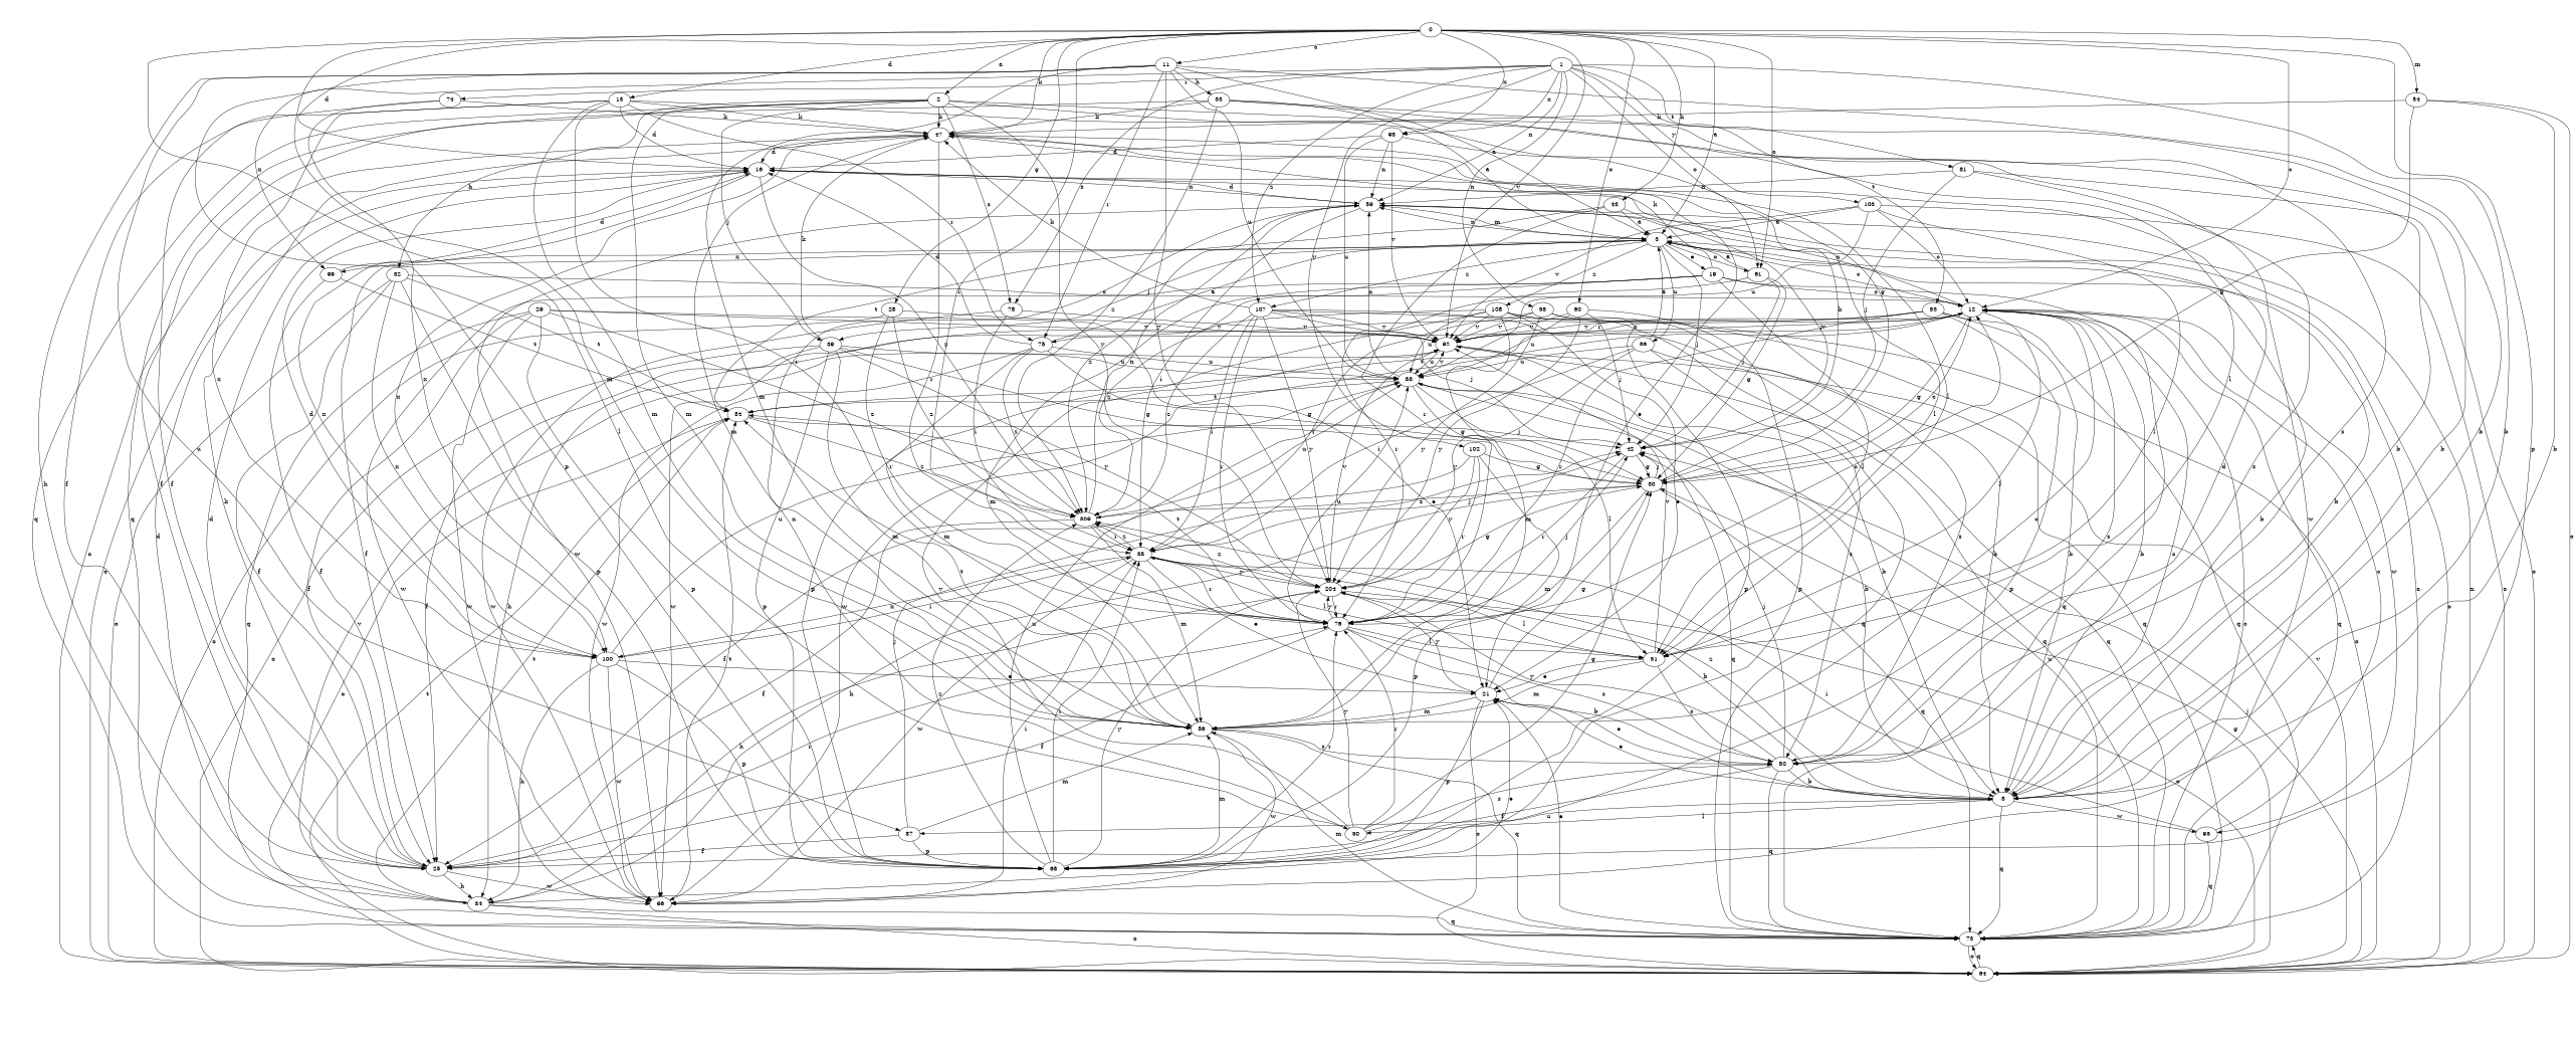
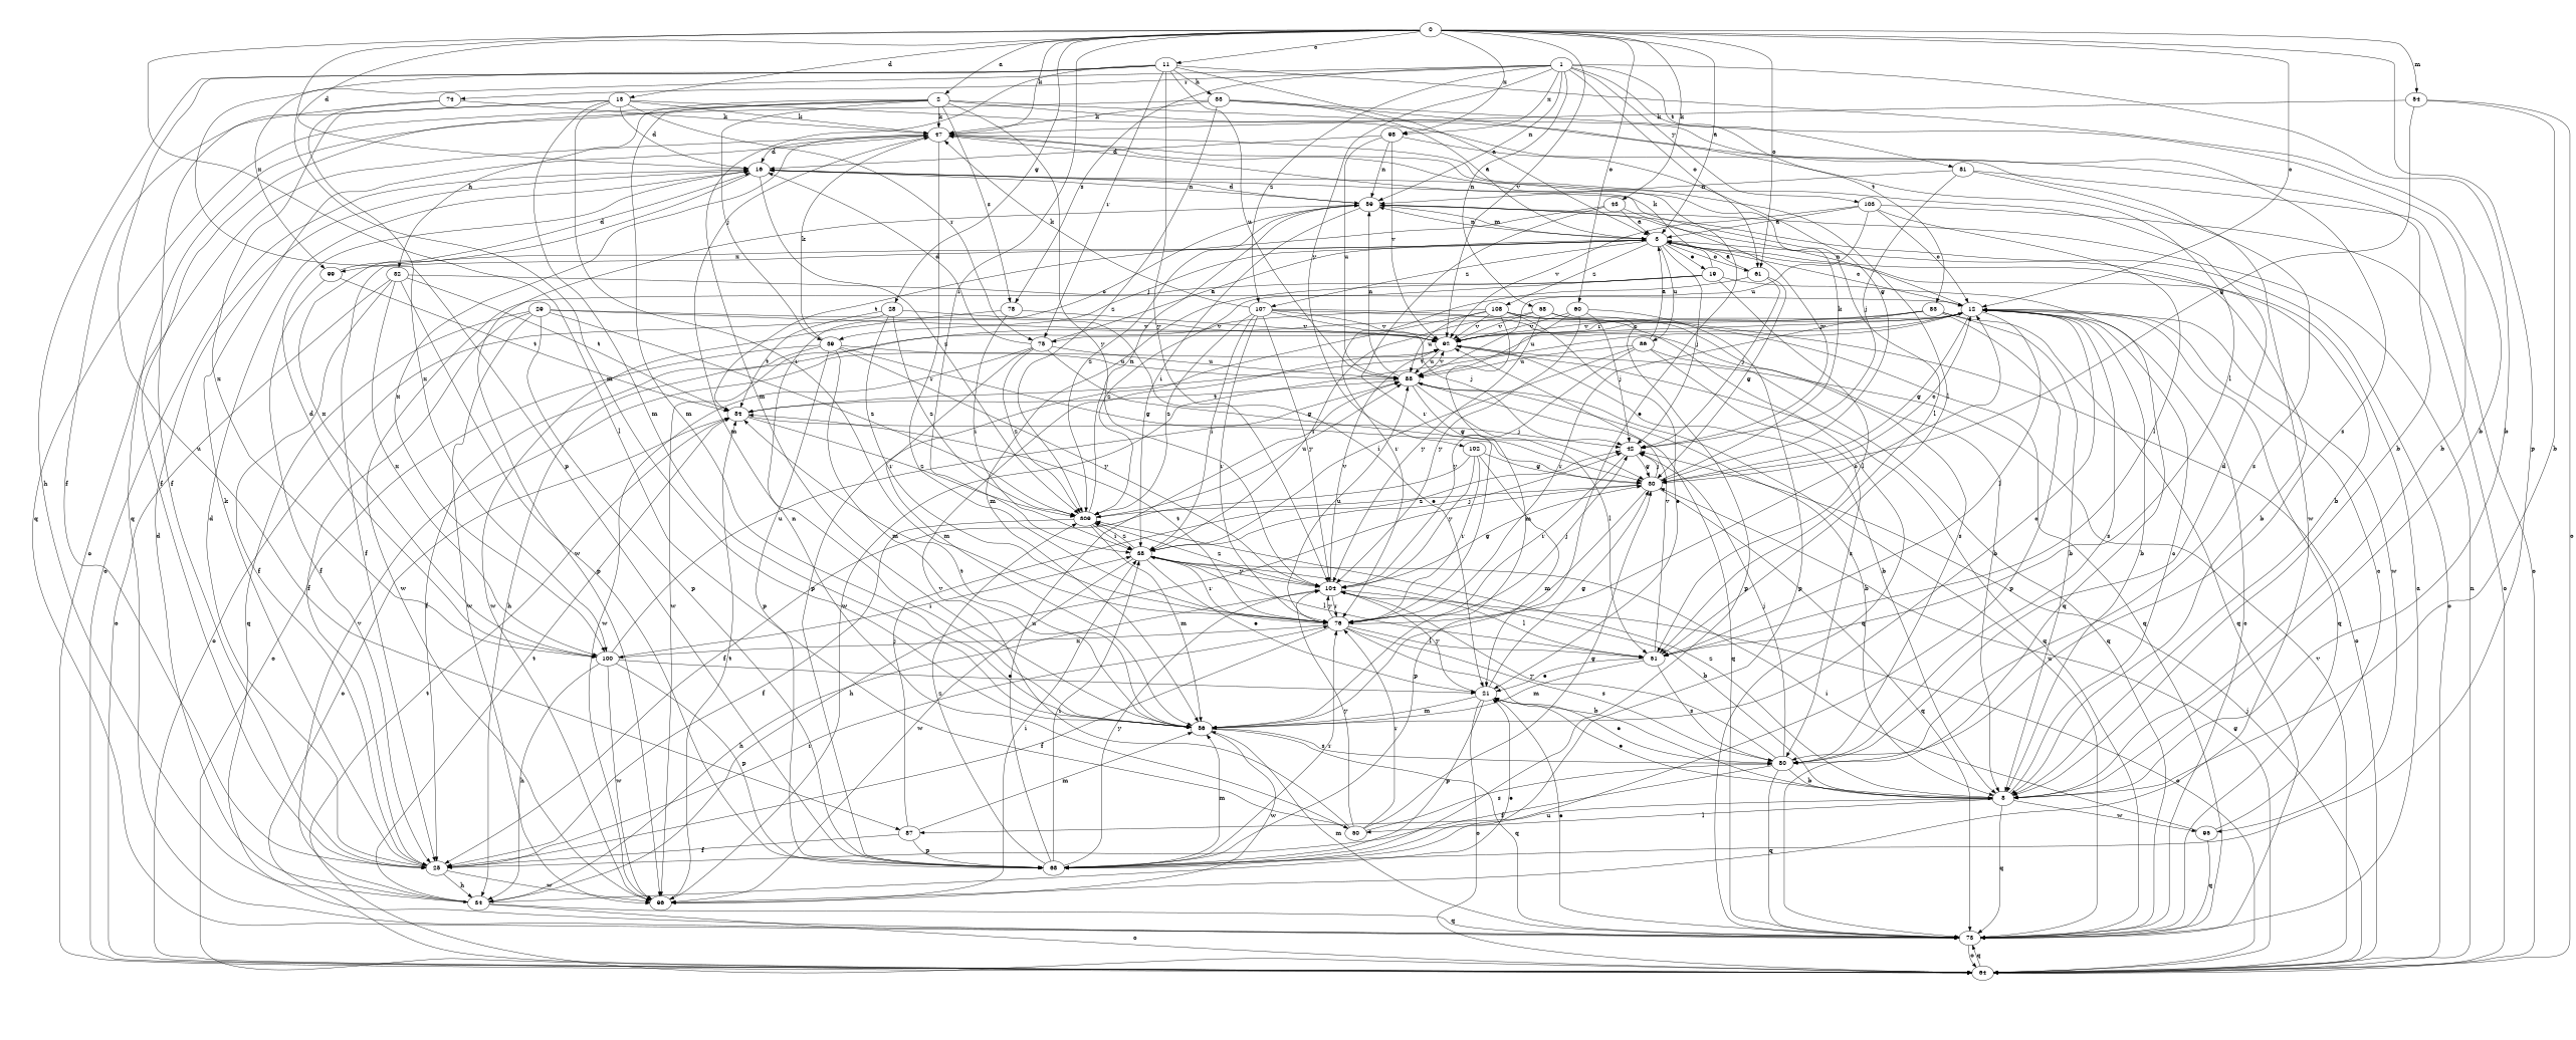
  strict digraph {
    0
    2
    3
    11
    12
    13
    16
    28
    38
    43
    47
    50
    54
    56
    60
    61
    68
    92
    98
    78
    25
    30
    32
    39
    73
    80
-   104 [label=204]
+   104
    8
    59
    99
    107
    19
    42
    64
    86
    108
    87
    33
    34
    75
    88
    95
    51
    84
    96
    76
    100
    n48 [label=309]
    21
    1
    58
    74
    81
    83
    102
    103
    29
    0 -> 2 [label=a]
    0 -> 3 [label=a]
    0 -> 11 [label=c]
    0 -> 12 [label=c]
    0 -> 13 [label=d]
    0 -> 16 [label=d]
    0 -> 28 [label=g]
    0 -> 38 [label=i]
    0 -> 43 [label=k]
    0 -> 47 [label=k]
    0 -> 50 [label=l]
    0 -> 54 [label=m]
    0 -> 56 [label=m]
    0 -> 60 [label=o]
    0 -> 61 [label=o]
    0 -> 68 [label=p]
    0 -> 92 [label=v]
    0 -> 98 [label=x]
    2 -> 47 [label=k]
    2 -> 56 [label=m]
    2 -> 78 [label=s]
    2 -> 25 [label=f]
    2 -> 30 [label=g]
    2 -> 32 [label=h]
    2 -> 39 [label=j]
    2 -> 73 [label=q]
    2 -> 80 [label=s]
    2 -> 104 [label=y]
    3 -> 12 [label=c]
    3 -> 61 [label=o]
    3 -> 25 [label=f]
    3 -> 39 [label=j]
    3 -> 8 [label=b]
    3 -> 59 [label=n]
    3 -> 99 [label=x]
    3 -> 107 [label=z]
    3 -> 19 [label=e]
    3 -> 42 [label=j]
    3 -> 64 [label=o]
    3 -> 86 [label=u]
    3 -> 108 [label=z]
    11 -> 3 [label=a]
    11 -> 56 [label=m]
    11 -> 68 [label=p]
    11 -> 104 [label=y]
    11 -> 8 [label=b]
    11 -> 87 [label=u]
    11 -> 33 [label=h]
    11 -> 34 [label=h]
    11 -> 75 [label=r]
    11 -> 88 [label=u]
    12 -> 92 [label=v]
    12 -> 30 [label=g]
    12 -> 73 [label=q]
    12 -> 80 [label=s]
    12 -> 8 [label=b]
    12 -> 59 [label=n]
    12 -> 75 [label=r]
    12 -> 95 [label=w]
    12 -> 51 [label=l]
    12 -> 84 [label=t]
    12 -> 96 [label=w]
    13 -> 16 [label=d]
    13 -> 47 [label=k]
    13 -> 56 [label=m]
    13 -> 25 [label=f]
    13 -> 8 [label=b]
    13 -> 75 [label=r]
    13 -> 76 [label=r]
    13 -> 100 [label=x]
    16 -> 59 [label=n]
    16 -> 64 [label=o]
    16 -> 51 [label=l]
    16 -> 100 [label=x]
    16 -> n48 [label=z]
    28 -> 92 [label=v]
    28 -> 64 [label=o]
+   28 -> 84 [label=t]
    28 -> 76 [label=r]
    28 -> n48 [label=z]
    38 -> 104 [label=y]
    38 -> 8 [label=b]
    38 -> 42 [label=j]
    38 -> 51 [label=l]
    38 -> 96 [label=w]
    38 -> 76 [label=r]
-   38 -> 100 [label=x]
+   76 -> 100 [label=x]
    38 -> n48 [label=z]
    38 -> 21 [label=e]
    43 -> 3 [label=a]
    43 -> 42 [label=j]
    43 -> 84 [label=t]
    43 -> 76 [label=r]
    47 -> 16 [label=d]
    47 -> 56 [label=m]
    47 -> 64 [label=o]
    47 -> 51 [label=l]
    47 -> 76 [label=r]
    47 -> 100 [label=x]
    47 -> 21 [label=e]
    50 -> 92 [label=v]
    50 -> 30 [label=g]
    50 -> 80 [label=s]
    50 -> 104 [label=y]
    50 -> 59 [label=n]
    50 -> 76 [label=r]
    54 -> 47 [label=k]
    54 -> 30 [label=g]
    54 -> 8 [label=b]
    54 -> 64 [label=o]
    56 -> 12 [label=c]
    56 -> 73 [label=q]
    56 -> 80 [label=s]
    56 -> 84 [label=t]
    56 -> 96 [label=w]
    60 -> 68 [label=p]
    60 -> 92 [label=v]
    60 -> 104 [label=y]
    60 -> 42 [label=j]
    60 -> 88 [label=u]
    61 -> 3 [label=a]
    61 -> 30 [label=g]
    61 -> 42 [label=j]
    61 -> 76 [label=r]
    68 -> 38 [label=i]
    68 -> 56 [label=m]
    68 -> 104 [label=y]
    68 -> 88 [label=u]
    68 -> 76 [label=r]
    68 -> n48 [label=z]
    92 -> 12 [label=c]
    92 -> 73 [label=q]
    92 -> 8 [label=b]
    92 -> 88 [label=u]
    98 -> 16 [label=d]
    98 -> 92 [label=v]
    98 -> 59 [label=n]
    98 -> 88 [label=u]
    98 -> 96 [label=w]
    78 -> 38 [label=i]
    78 -> 92 [label=v]
    78 -> 96 [label=w]
    25 -> 16 [label=d]
    25 -> 47 [label=k]
    25 -> 34 [label=h]
    25 -> 96 [label=w]
    25 -> 76 [label=r]
    30 -> 12 [label=c]
    30 -> 47 [label=k]
    30 -> 68 [label=p]
    30 -> 73 [label=q]
    30 -> 42 [label=j]
    30 -> 34 [label=h]
    30 -> n48 [label=z]
    32 -> 12 [label=c]
    32 -> 68 [label=p]
    32 -> 25 [label=f]
    32 -> 64 [label=o]
    32 -> 84 [label=t]
    32 -> 100 [label=x]
    39 -> 47 [label=k]
    39 -> 56 [label=m]
    39 -> 68 [label=p]
    39 -> 25 [label=f]
    39 -> 30 [label=g]
    39 -> 104 [label=y]
    39 -> 64 [label=o]
    39 -> 88 [label=u]
    73 -> 3 [label=a]
    73 -> 12 [label=c]
    73 -> 56 [label=m]
    73 -> 64 [label=o]
    73 -> 88 [label=u]
    73 -> 21 [label=e]
    80 -> 16 [label=d]
    80 -> 25 [label=f]
    80 -> 73 [label=q]
    80 -> 104 [label=y]
    80 -> 8 [label=b]
    80 -> 42 [label=j]
    80 -> 21 [label=e]
    104 -> 92 [label=v]
    104 -> 30 [label=g]
    104 -> 64 [label=o]
    104 -> 34 [label=h]
    104 -> 51 [label=l]
    104 -> 76 [label=r]
    104 -> n48 [label=z]
    8 -> 12 [label=c]
    8 -> 50 [label=l]
    8 -> 73 [label=q]
    8 -> 87 [label=u]
    8 -> 95 [label=w]
    8 -> n48 [label=z]
    8 -> 21 [label=e]
    59 -> 3 [label=m]
    59 -> 16 [label=d]
    59 -> 38 [label=i]
    59 -> 8 [label=b]
    59 -> 96 [label=w]
    59 -> n48 [label=z]
    99 -> 16 [label=d]
    99 -> 25 [label=f]
    99 -> 84 [label=t]
    107 -> 38 [label=i]
    107 -> 47 [label=k]
    107 -> 92 [label=v]
    107 -> 104 [label=y]
    107 -> 8 [label=b]
    107 -> 42 [label=j]
    107 -> 64 [label=o]
    107 -> 76 [label=r]
    107 -> n48 [label=z]
-   19 -> 12 [label=c]
    19 -> 47 [label=k]
    19 -> 56 [label=m]
    19 -> 73 [label=q]
    19 -> 51 [label=l]
    19 -> 96 [label=w]
    19 -> n48 [label=z]
    42 -> 30 [label=g]
    42 -> 76 [label=r]
    64 -> 92 [label=v]
    64 -> 30 [label=g]
    64 -> 73 [label=q]
    64 -> 59 [label=n]
    64 -> 42 [label=j]
    64 -> 84 [label=t]
    86 -> 3 [label=a]
    86 -> 38 [label=i]
    86 -> 73 [label=q]
    86 -> 80 [label=s]
    86 -> 104 [label=y]
    86 -> 88 [label=u]
    108 -> 56 [label=m]
    108 -> 68 [label=p]
    108 -> 92 [label=v]
    108 -> 73 [label=q]
    108 -> 80 [label=s]
    108 -> 88 [label=u]
    108 -> 96 [label=w]
    108 -> 21 [label=e]
    87 -> 56 [label=m]
    87 -> 68 [label=p]
    87 -> 25 [label=f]
    87 -> 42 [label=j]
    33 -> 3 [label=a]
    33 -> 47 [label=k]
    33 -> 73 [label=q]
    33 -> 8 [label=b]
    33 -> 51 [label=l]
    33 -> n48 [label=z]
    34 -> 16 [label=d]
    34 -> 92 [label=v]
    34 -> 73 [label=q]
    34 -> 64 [label=o]
    34 -> 84 [label=t]
    34 -> 21 [label=e]
    75 -> 3 [label=a]
    75 -> 16 [label=d]
    75 -> 56 [label=m]
    75 -> 30 [label=g]
    75 -> 88 [label=u]
    75 -> 96 [label=w]
    75 -> n48 [label=z]
    88 -> 92 [label=v]
    88 -> 30 [label=g]
    88 -> 73 [label=q]
    88 -> 8 [label=b]
    88 -> 59 [label=n]
    88 -> 51 [label=l]
    88 -> 84 [label=t]
    95 -> 12 [label=c]
    95 -> 38 [label=i]
    95 -> 73 [label=q]
    51 -> 56 [label=m]
    51 -> 92 [label=v]
    51 -> 80 [label=s]
    51 -> 21 [label=e]
    84 -> 42 [label=j]
    84 -> 64 [label=o]
    84 -> n48 [label=z]
    96 -> 38 [label=i]
    96 -> 84 [label=t]
    76 -> 12 [label=c]
    76 -> 25 [label=f]
    76 -> 80 [label=s]
    76 -> 104 [label=y]
    76 -> 8 [label=b]
    76 -> 42 [label=j]
    76 -> 88 [label=u]
    76 -> 51 [label=l]
    76 -> 84 [label=t]
    100 -> 16 [label=d]
    100 -> 38 [label=i]
    100 -> 68 [label=p]
    100 -> 34 [label=h]
    100 -> 88 [label=u]
    100 -> 96 [label=w]
    100 -> 21 [label=e]
    n48 -> 38 [label=i]
    n48 -> 56 [label=m]
    n48 -> 25 [label=f]
    n48 -> 59 [label=n]
    n48 -> 88 [label=u]
    21 -> 56 [label=m]
    21 -> 68 [label=p]
    21 -> 30 [label=g]
    21 -> 104 [label=y]
    21 -> 64 [label=o]
    1 -> 61 [label=o]
    1 -> 98 [label=x]
    1 -> 78 [label=s]
    1 -> 8 [label=b]
    1 -> 59 [label=n]
    1 -> 99 [label=x]
    1 -> 107 [label=z]
    1 -> 58 [label=n]
    1 -> 74 [label=r]
    1 -> 81 [label=t]
    1 -> 83 [label=t]
    1 -> 102 [label=y]
    1 -> 103 [label=y]
    58 -> 38 [label=i]
    58 -> 68 [label=p]
    58 -> 92 [label=v]
    58 -> 73 [label=q]
    58 -> 104 [label=y]
    74 -> 47 [label=k]
    74 -> 25 [label=f]
    74 -> 100 [label=x]
    81 -> 80 [label=s]
    81 -> 59 [label=n]
    81 -> 42 [label=j]
    81 -> 64 [label=o]
    83 -> 68 [label=p]
    83 -> 92 [label=v]
    83 -> 73 [label=q]
    83 -> 8 [label=b]
    83 -> 34 [label=h]
    83 -> 76 [label=r]
    102 -> 56 [label=m]
    102 -> 25 [label=f]
    102 -> 30 [label=g]
    102 -> 104 [label=y]
    102 -> 76 [label=r]
    103 -> 3 [label=a]
    103 -> 12 [label=c]
    103 -> 92 [label=v]
    103 -> 64 [label=o]
    103 -> 88 [label=u]
    103 -> 51 [label=l]
    29 -> 68 [label=p]
    29 -> 92 [label=v]
    29 -> 25 [label=f]
    29 -> 73 [label=q]
    29 -> 96 [label=w]
    29 -> n48 [label=z]
    29 -> 21 [label=e]
  }
